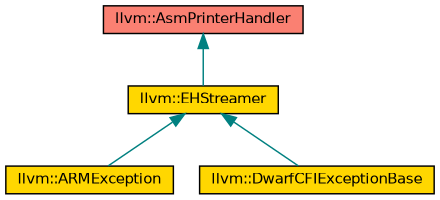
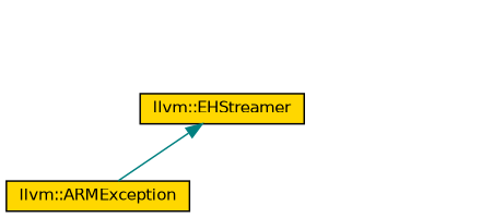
  digraph {
    node [color=black fillcolor=gold fontname=Helvetica fontsize=10 shape=box style=filled]
    edge [color=teal dir=back fontname=Helvetica fontsize=10 labelfontname=Helvetica labelfontsize=10 style=solid]
    n1 [fontcolor=black height=0.2 label="llvm::ARMException" width=0.4]
-   n2 [height=0.2 label="llvm::DwarfCFIExceptionBase" width=0.4]
    n3 [height=0.2 label="llvm::EHStreamer" width=0.4]
-   n4 [fillcolor=salmon height=0.2 label="llvm::AsmPrinterHandler" width=0.4]
    n3 -> n1
-   n3 -> n2
-   n4 -> n3
  }
